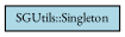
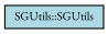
  digraph {
    rankdir=TB
    fontname="EB Garamond"
-   n1 [color=black fillcolor=lightblue fontname="EB Garamond" fontsize=10 height=0.2 label="SGUtils::Singleton" shape=record style=filled width=0.4]
+   n1 [color=black fillcolor=lightblue fontname="EB Garamond" fontsize=10 height=0.2 label="SGUtils::SGUtils" shape=record style=filled width=0.4]
  }
